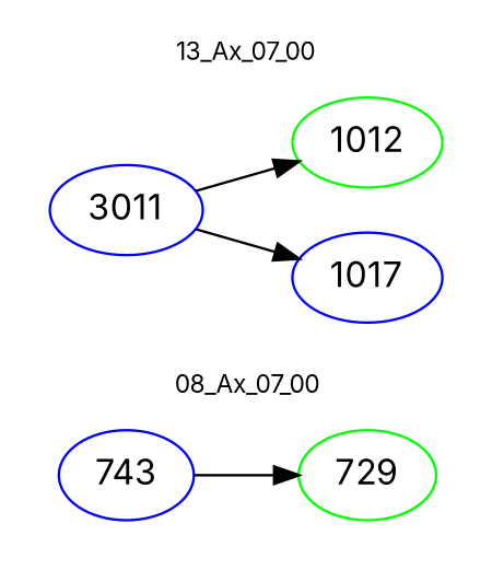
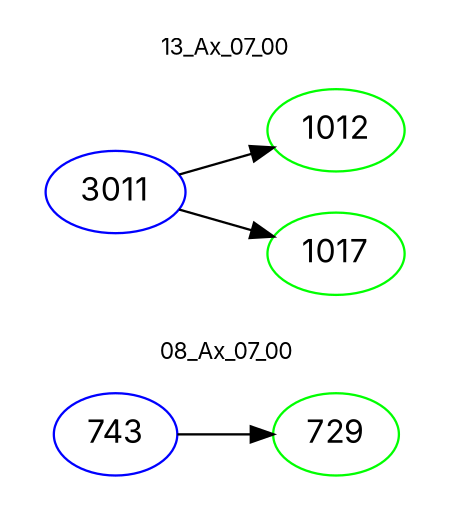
  digraph {
    fontname=Inter
    rankdir=LR
    node [color=green fontname=Inter]
    edge [color=black fontname=Inter]
    n1 [color=blue label=743]
    n2 [label=729]
    n3 [color=blue label=3011]
-   n4 [color=blue label=1017]
+   n4 [label=1017]
    n5 [label=1012]
    subgraph cluster_1 {
      color=white
      fontsize=10
      label="08_Ax_07_00"
      n1
      n2
    }
    subgraph cluster_2 {
      color=white
      fontsize=10
      label="13_Ax_07_00"
      n3
      n4
      n5
    }
    n1 -> n2
    n3 -> n4
    n3 -> n5
  }
